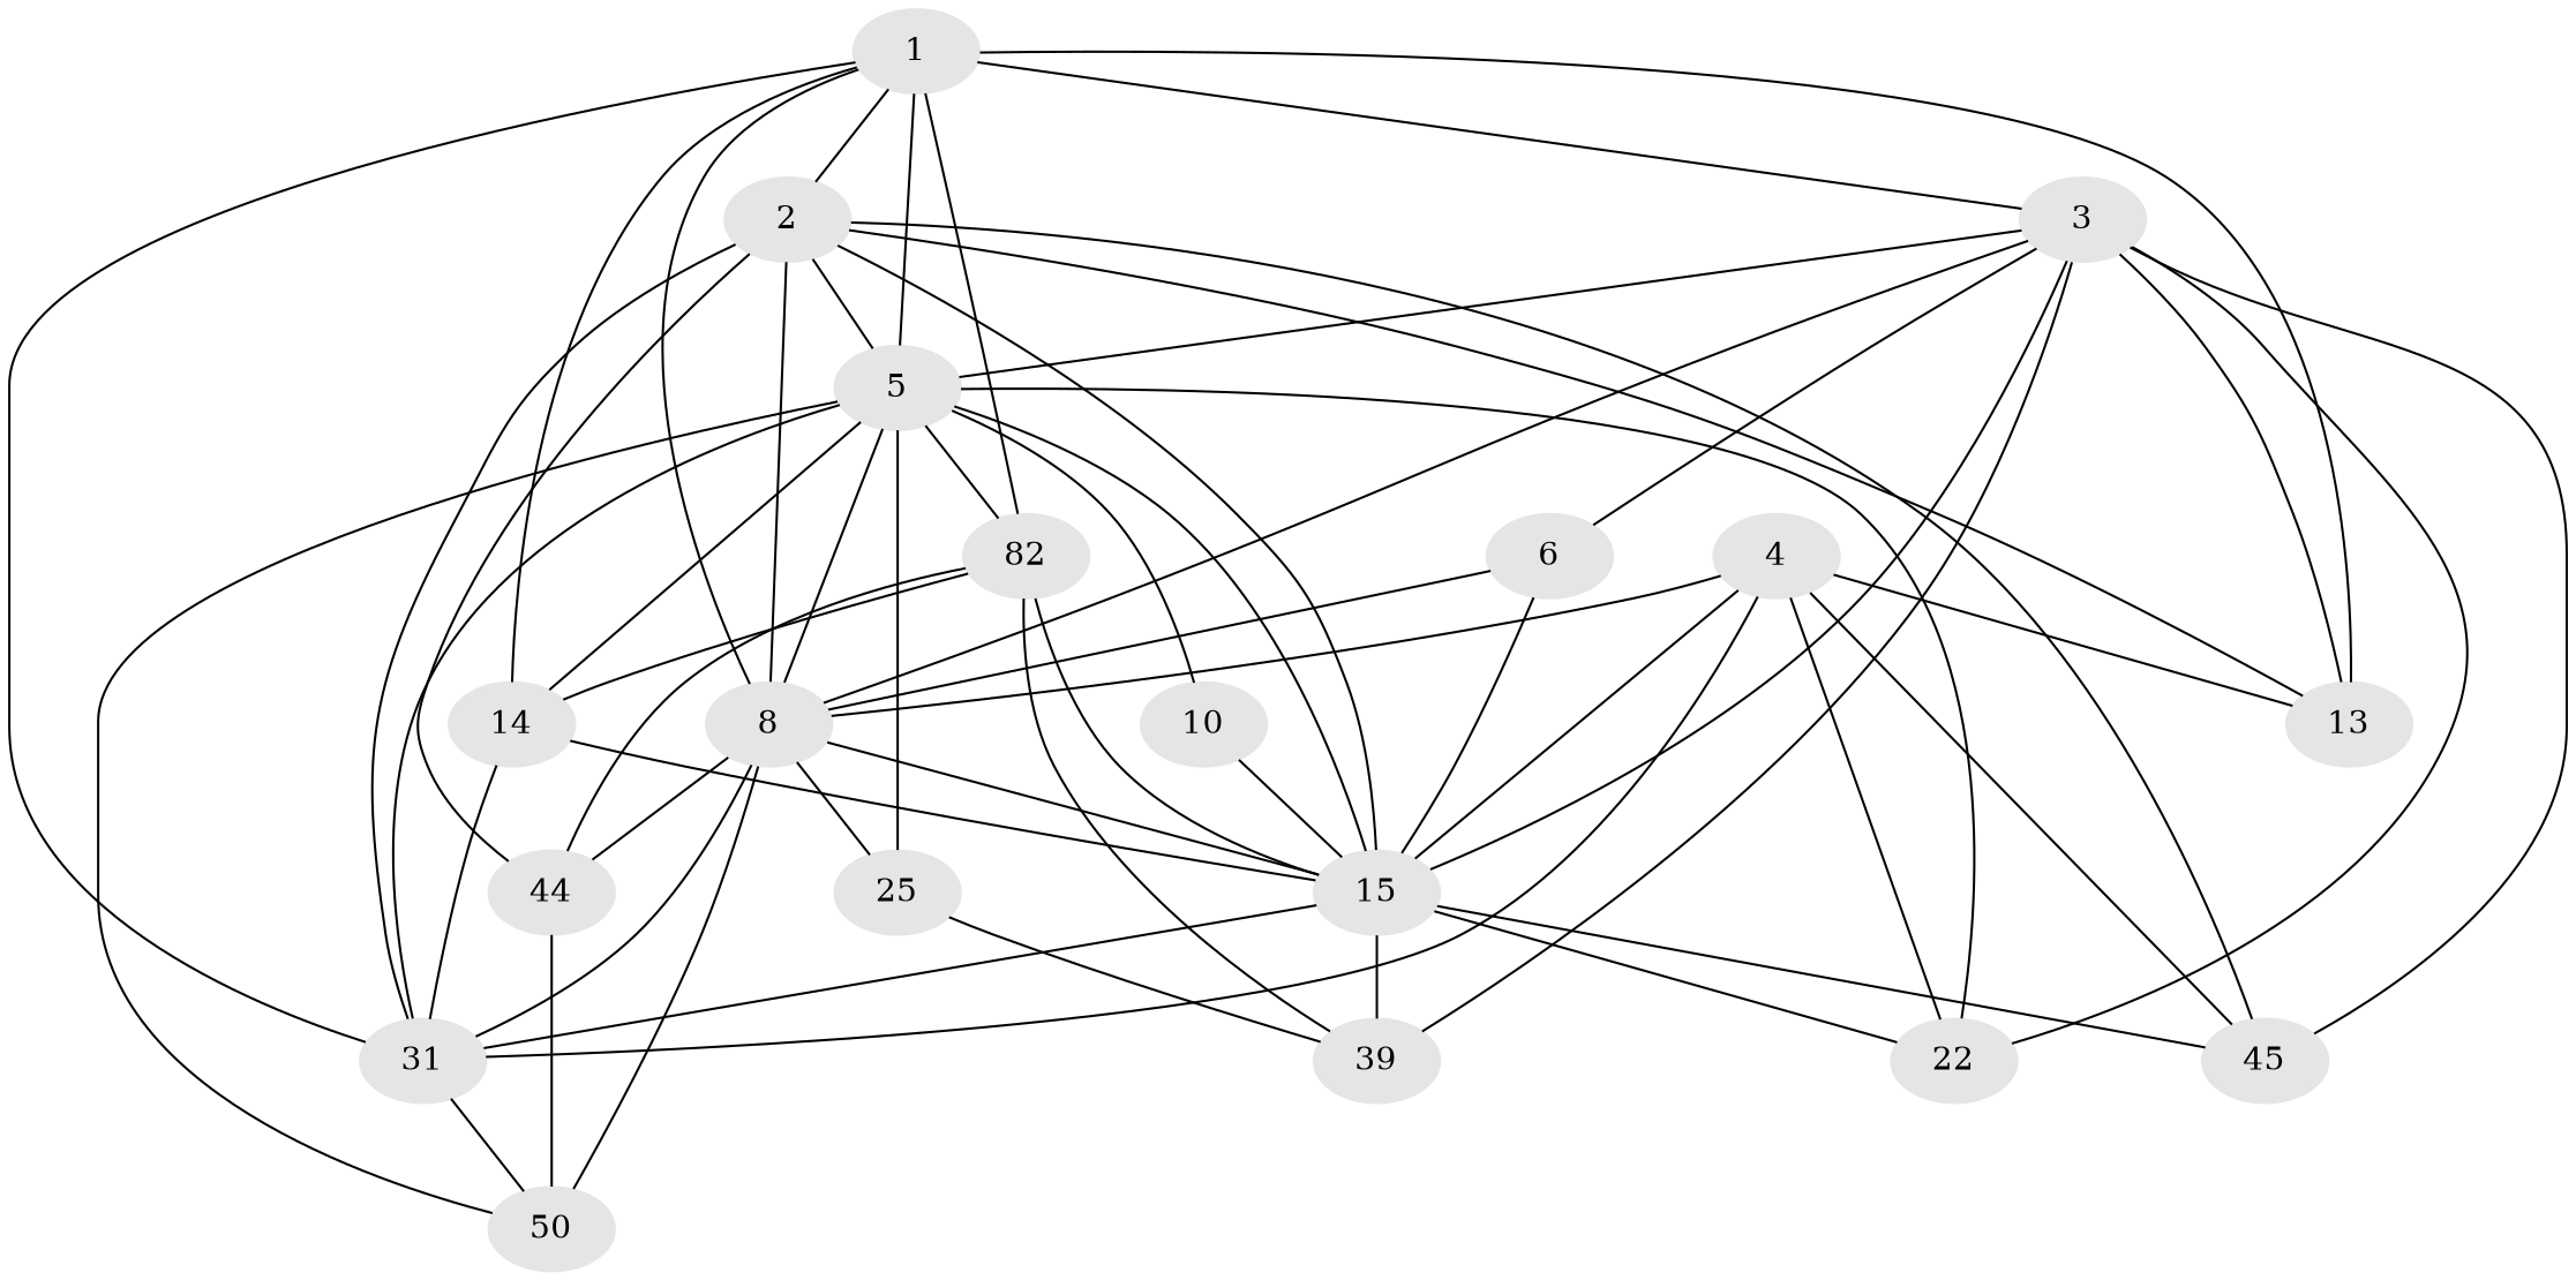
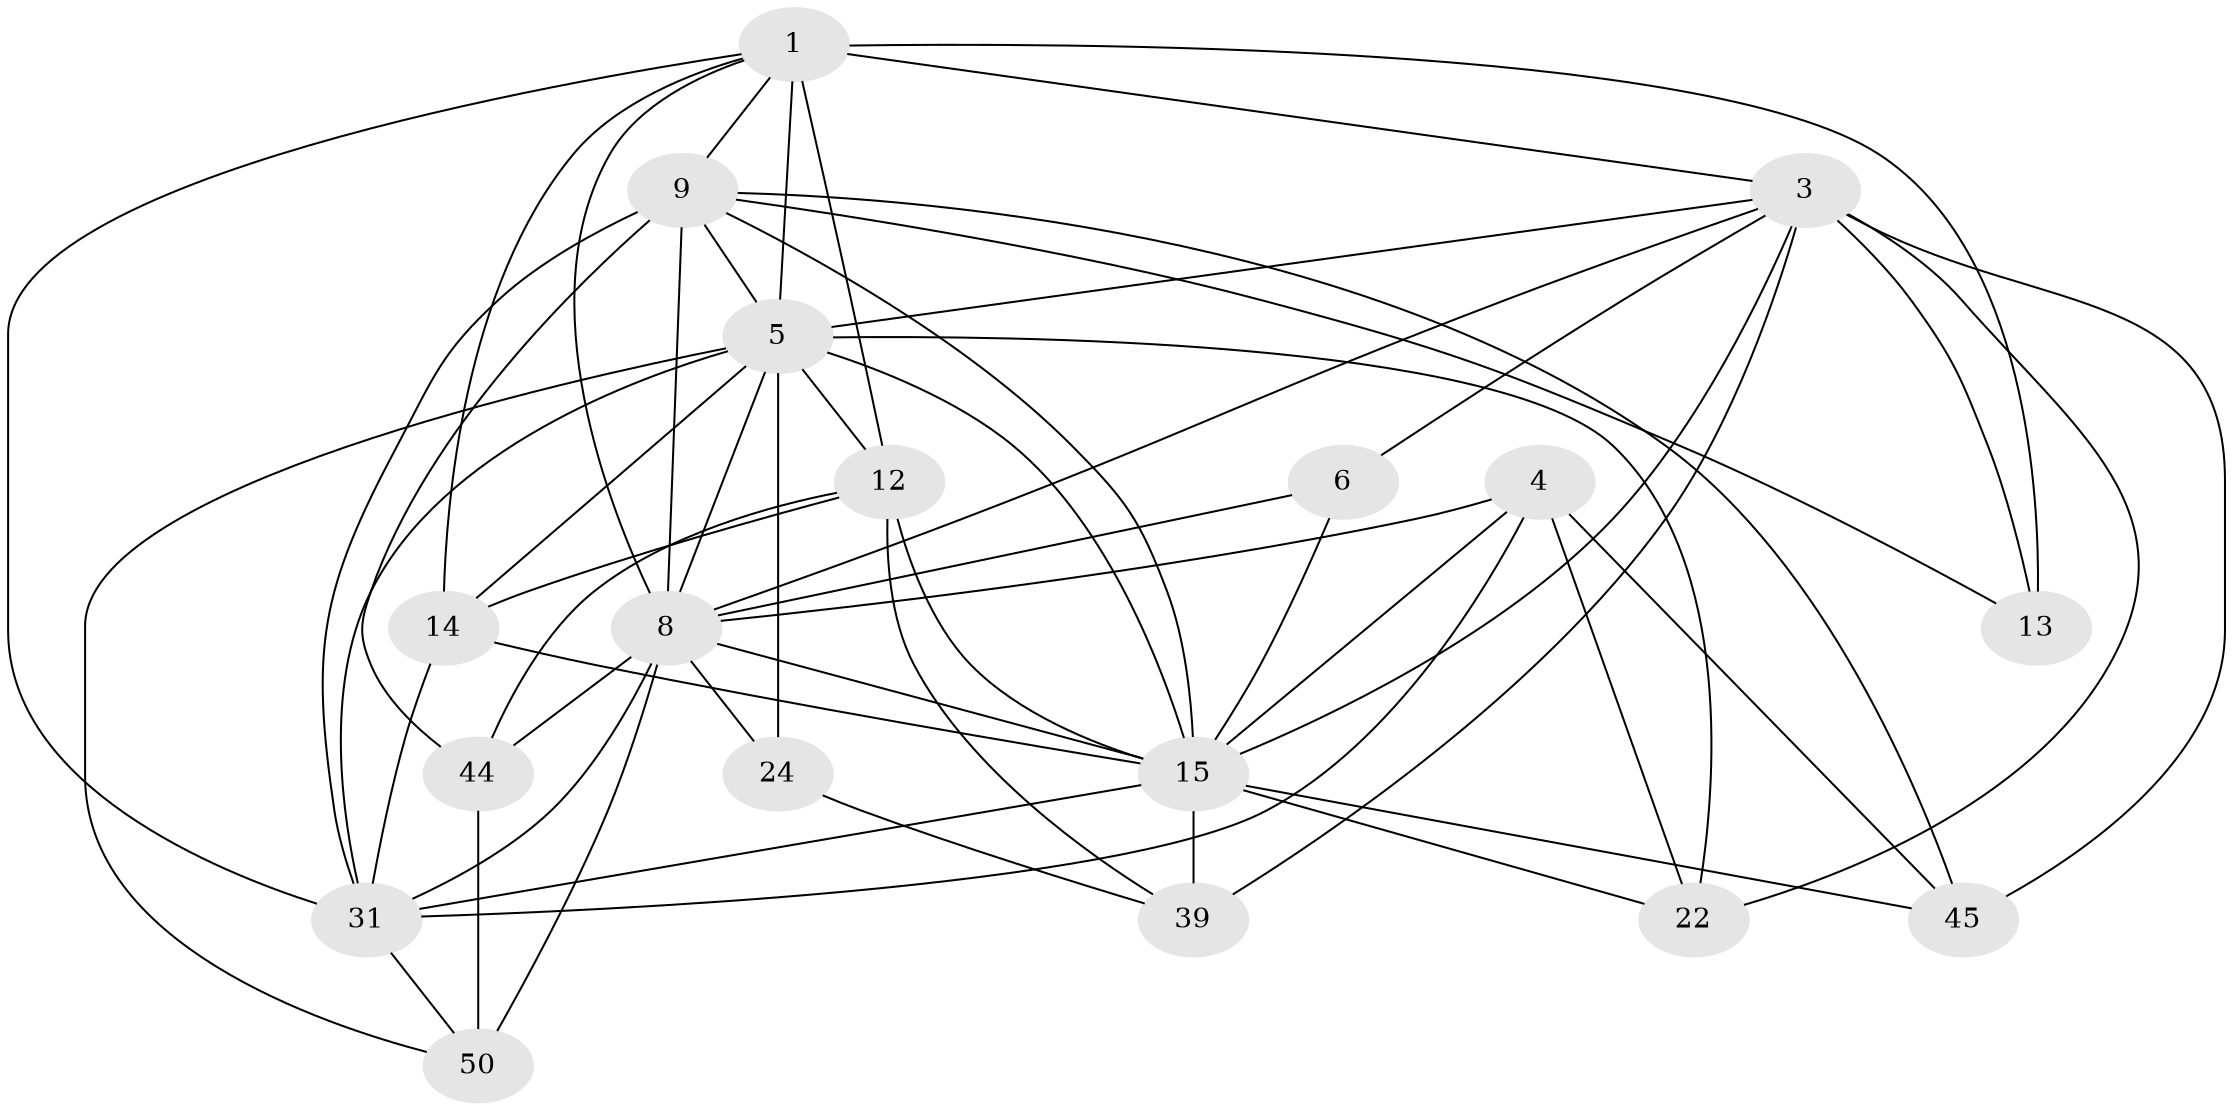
  graph {
    node [color=gray90 style=filled]
    1 [super="+47+46+35"]
-   2 [super="+32+41"]
+   2 [super="+32+41" label=9]
    3 [super="+7+33"]
    5 [super="+57+43+9"]
    8 [super="+16+11"]
-   12 [super="+27" label=82]
+   12 [super="+27"]
    13
    14 [super="+58"]
    n9 [label=31 super="+37+24"]
    15 [super="+38+19+34"]
    44 [super="+54+49"]
    45
    6
    22 [super="+55"]
    39 [super="+51+53"]
-   10 [super="+17"]
-   25
+   25 [label=24]
    50 [super="+61+59"]
    4 [super="+20+18"]
    1 -- 2
    1 -- 3
    1 -- 5 [weight=3]
    1 -- 8
    1 -- 12 [weight=2]
    1 -- 13
    1 -- 14
    1 -- n9
    2 -- 5
    2 -- 8
    2 -- 13
    2 -- n9
    2 -- 15 [weight=2]
    2 -- 44
    2 -- 45
    3 -- 5
    3 -- 8
    3 -- 13
    3 -- 15 [weight=3]
    3 -- 45
    3 -- 6
    3 -- 22
    3 -- 39
    5 -- 8
    5 -- 12
    5 -- 14
    5 -- n9
    5 -- 15
    5 -- 22 [weight=2]
-   5 -- 10
    5 -- 25 [weight=2]
    5 -- 50 [weight=2]
    8 -- n9 [weight=2]
    8 -- 15 [weight=2]
    8 -- 44 [weight=3]
    8 -- 25
    8 -- 50 [weight=2]
    12 -- 14
    12 -- 15
    12 -- 44
    12 -- 39
    14 -- n9
    14 -- 15
    n9 -- 50
    15 -- n9
    15 -- 45
    15 -- 22
    15 -- 39 [weight=3]
    44 -- 50 [weight=2]
    6 -- 8
    6 -- 15
-   10 -- 15 [weight=2]
    25 -- 39
    4 -- 8 [weight=3]
-   4 -- 13
    4 -- n9 [weight=2]
    4 -- 15
    4 -- 45
    4 -- 22
  }
